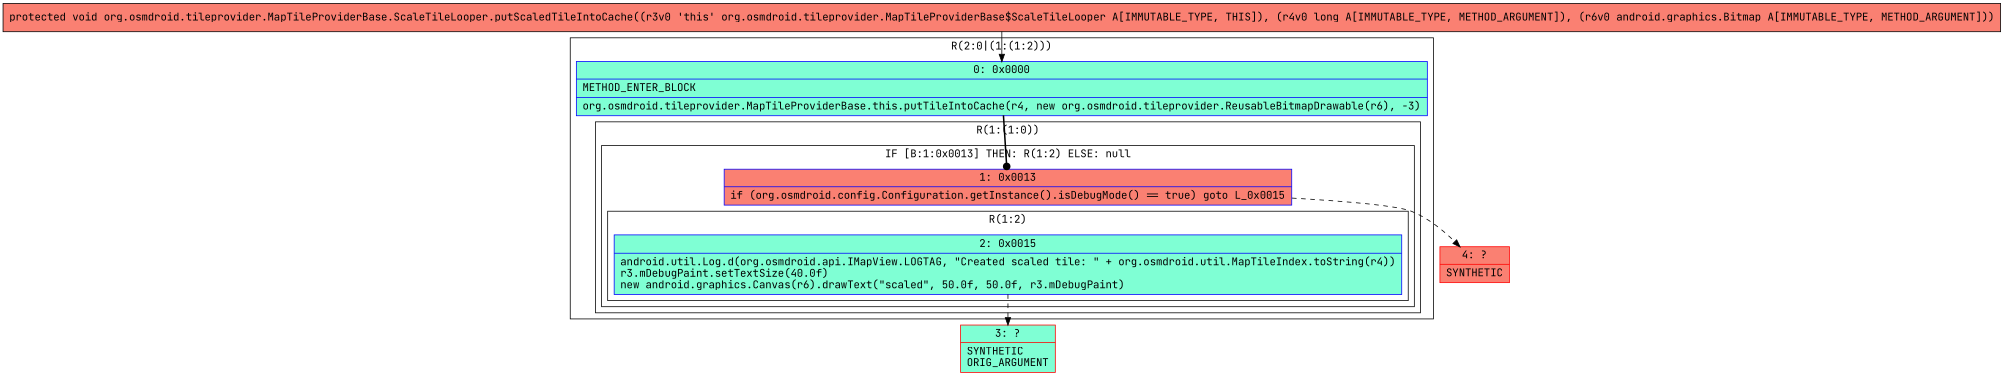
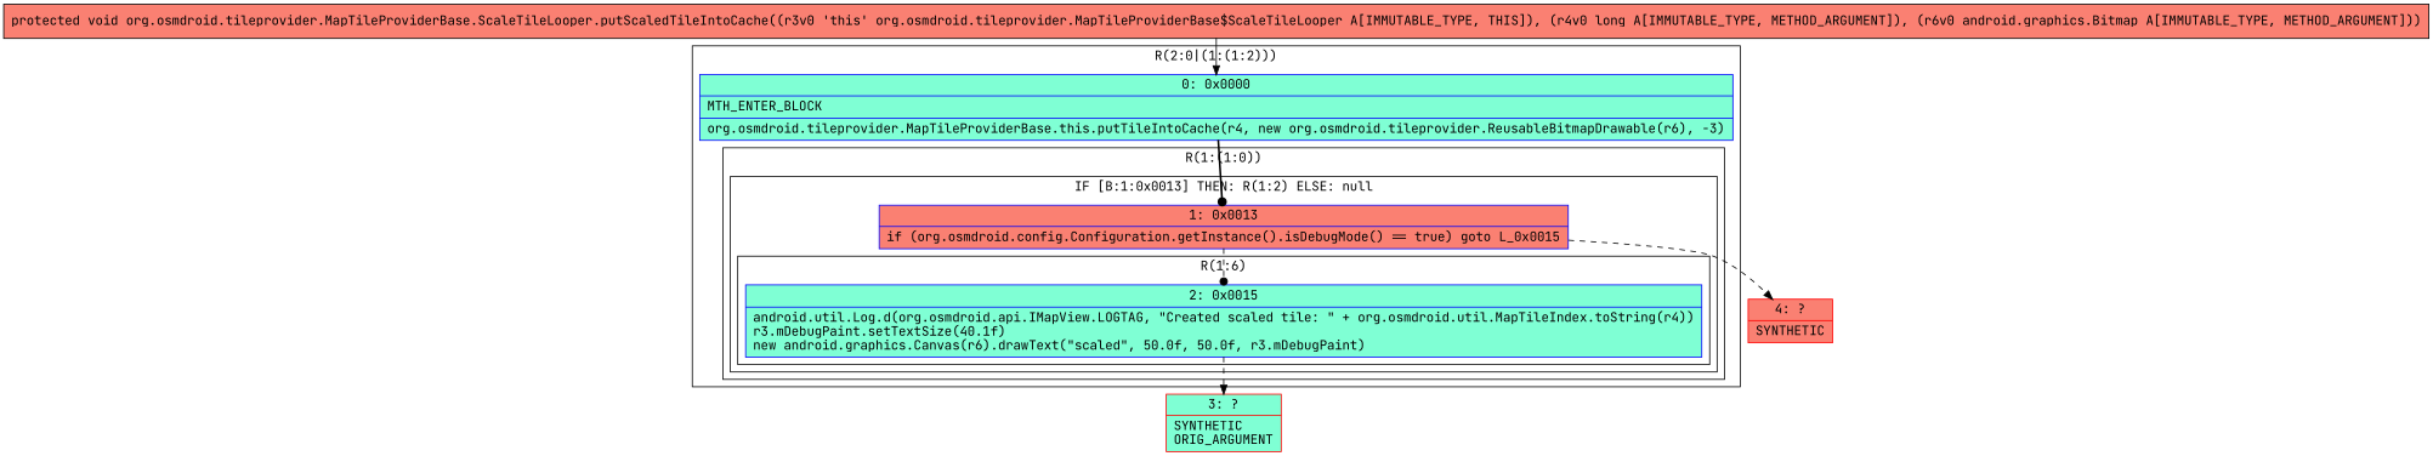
  digraph {
    fontname="JetBrains Mono"
    node [color=blue fillcolor=aquamarine fontname="JetBrains Mono" shape=record style=filled]
    edge [arrowhead=normal fontname="JetBrains Mono" style=dashed]
-   n1 [label="{2\:\ 0x0015|android.util.Log.d(org.osmdroid.api.IMapView.LOGTAG, \"Created scaled tile: \" + org.osmdroid.util.MapTileIndex.toString(r4))\lr3.mDebugPaint.setTextSize(40.0f)\lnew android.graphics.Canvas(r6).drawText(\"scaled\", 50.0f, 50.0f, r3.mDebugPaint)\l}"]
+   n1 [label="{2\:\ 0x0015|android.util.Log.d(org.osmdroid.api.IMapView.LOGTAG, \"Created scaled tile: \" + org.osmdroid.util.MapTileIndex.toString(r4))\lr3.mDebugPaint.setTextSize(40.1f)\lnew android.graphics.Canvas(r6).drawText(\"scaled\", 50.0f, 50.0f, r3.mDebugPaint)\l}"]
    n2 [fillcolor=salmon label="{1\:\ 0x0013|if (org.osmdroid.config.Configuration.getInstance().isDebugMode() == true) goto L_0x0015\l}"]
-   n3 [label="{0\:\ 0x0000|METHOD_ENTER_BLOCK\l|org.osmdroid.tileprovider.MapTileProviderBase.this.putTileIntoCache(r4, new org.osmdroid.tileprovider.ReusableBitmapDrawable(r6), \-3)\l}"]
+   n3 [label="{0\:\ 0x0000|MTH_ENTER_BLOCK\l|org.osmdroid.tileprovider.MapTileProviderBase.this.putTileIntoCache(r4, new org.osmdroid.tileprovider.ReusableBitmapDrawable(r6), \-3)\l}"]
    n4 [color=red label="{3\:\ ?|SYNTHETIC\lORIG_ARGUMENT\l}"]
    n5 [color=red fillcolor=salmon label="{4\:\ ?|SYNTHETIC\l}"]
    n6 [fillcolor=salmon label="{protected void org.osmdroid.tileprovider.MapTileProviderBase.ScaleTileLooper.putScaledTileIntoCache((r3v0 'this' org.osmdroid.tileprovider.MapTileProviderBase$ScaleTileLooper A[IMMUTABLE_TYPE, THIS]), (r4v0 long A[IMMUTABLE_TYPE, METHOD_ARGUMENT]), (r6v0 android.graphics.Bitmap A[IMMUTABLE_TYPE, METHOD_ARGUMENT])) }" color=""]
    subgraph cluster_1 {
      label="R(2:0|(1:(1:2)))"
      n3
      subgraph cluster_2 {
        label="R(1:(1:0))"
        subgraph cluster_3 {
          label="IF [B:1:0x0013] THEN: R(1:2) ELSE: null"
          n2
          subgraph cluster_4 {
-           label="R(1:2)"
+           label="R(1:6)"
            n1
          }
        }
      }
    }
    n1 -> n4
+   n2 -> n1 [arrowhead=dot]
    n2 -> n5
    n3 -> n2 [arrowhead=dot style=bold]
    n6 -> n3 [style=solid]
  }
